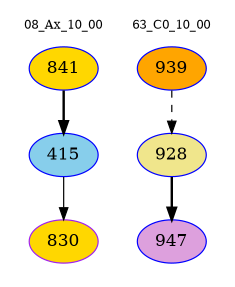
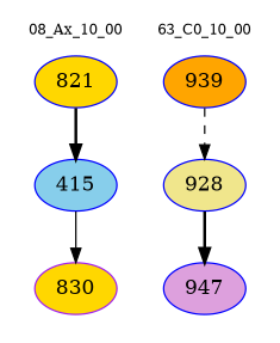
  digraph {
    node [color=blue fillcolor=gold style=filled]
    edge [color=black style=bold]
-   n1 [label=841]
+   n1 [label=821]
    n2 [fillcolor=skyblue label=415]
    n3 [color=purple label=830]
    n4 [fillcolor=orange label=939]
    n5 [fillcolor=khaki label=928]
    n6 [fillcolor=plum label=947]
    subgraph cluster_1 {
      color=white
      fontsize=10
      label="08_Ax_10_00"
      n1
      n2
      n3
    }
    subgraph cluster_2 {
      color=white
      fontsize=10
      label="63_C0_10_00"
      n4
      n5
      n6
    }
    n1 -> n2
    n2 -> n3 [style=solid]
    n4 -> n5 [style=dashed]
    n5 -> n6
  }
